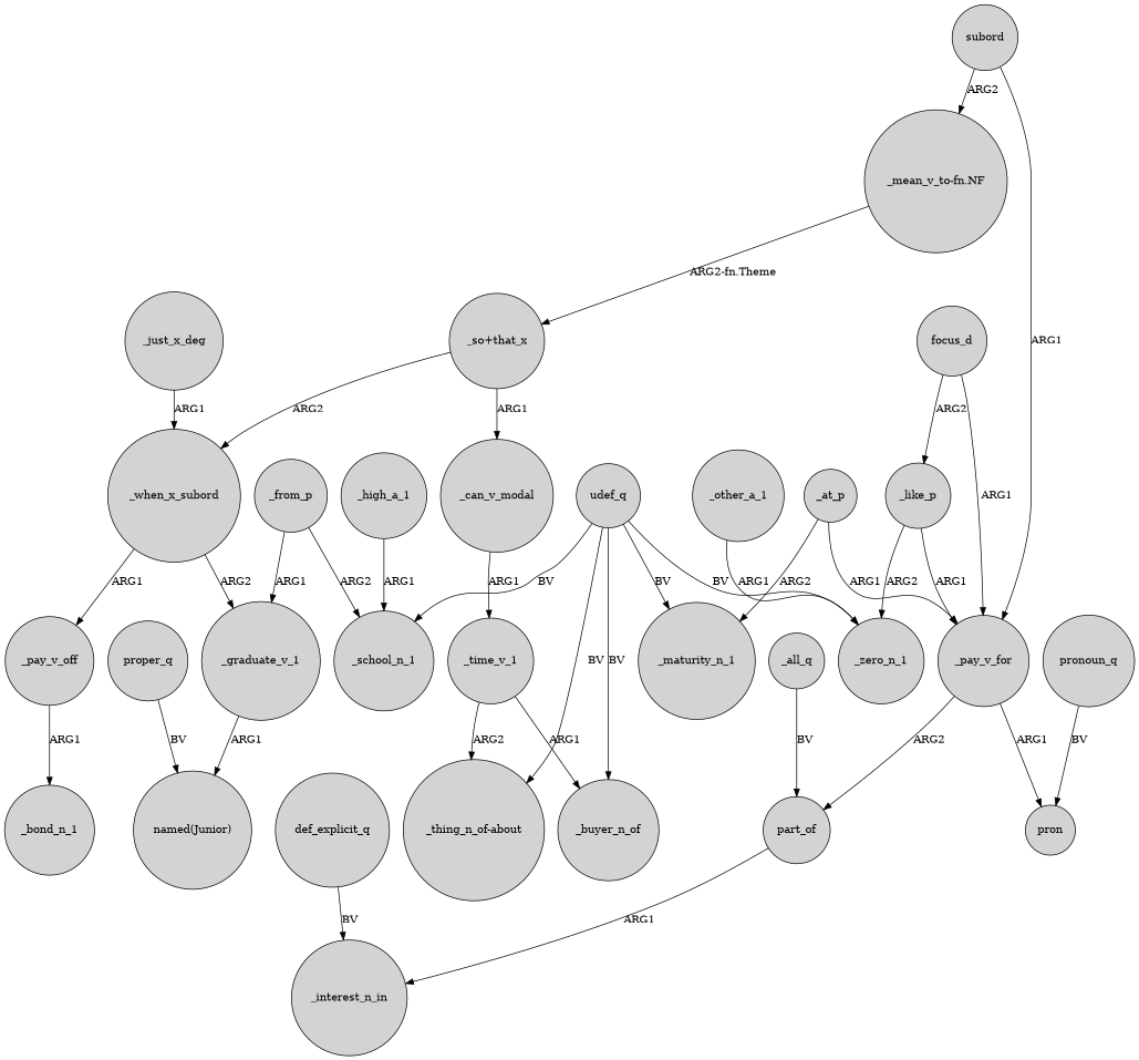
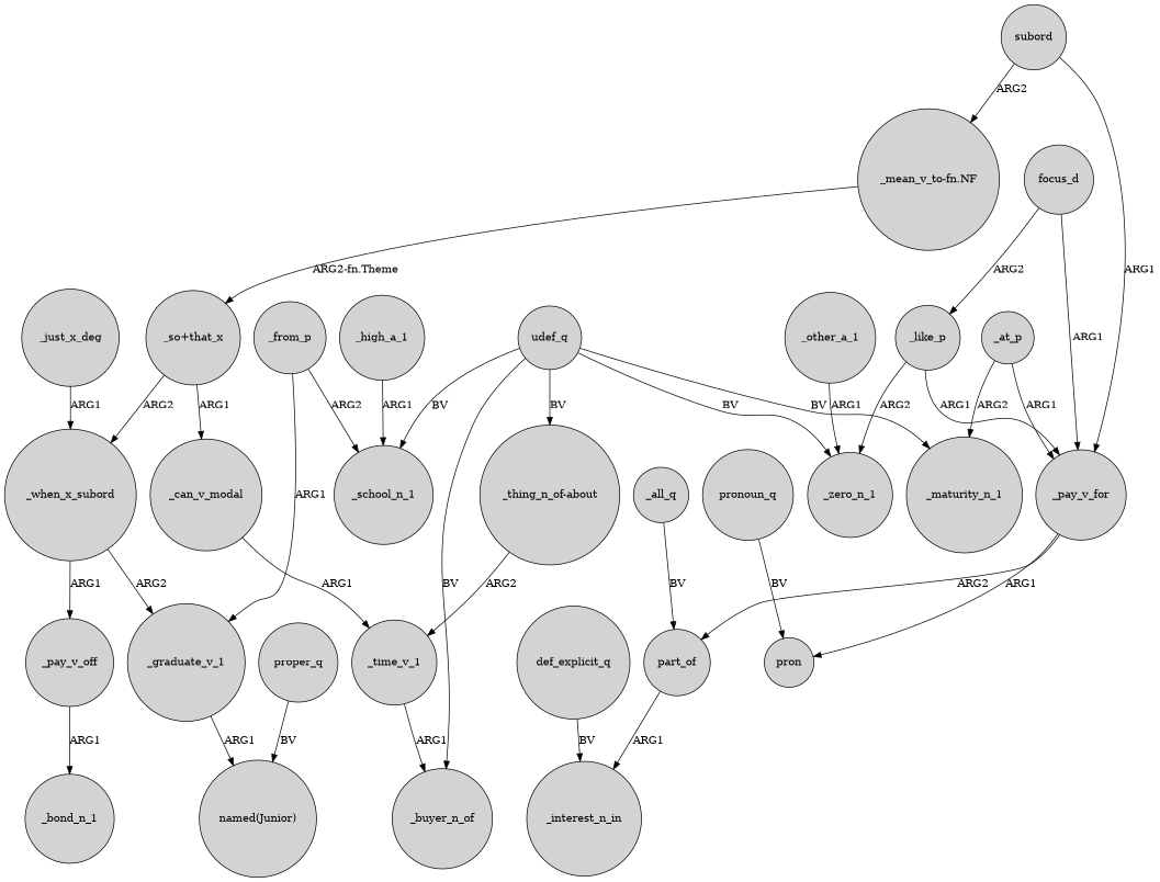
  digraph {
    node [shape=circle style=filled]
    _just_x_deg
    _when_x_subord
    _graduate_v_1
    _pay_v_off
    "named(Junior)"
    _bond_n_1
    udef_q
    _zero_n_1
    "_thing_n_of-about"
    _school_n_1
    _buyer_n_of
    _maturity_n_1
    _high_a_1
    _all_q
    part_of
    _interest_n_in
    focus_d
    _like_p
    _pay_v_for
    pron
    _other_a_1
    subord
    "_mean_v_to-fn.NF"
    "_so+that_x"
    def_explicit_q
    proper_q
    _from_p
    _at_p
    pronoun_q
    _can_v_modal
    _time_v_1
    _just_x_deg -> _when_x_subord [label=ARG1]
    _when_x_subord -> _graduate_v_1 [label=ARG2]
    _when_x_subord -> _pay_v_off [label=ARG1]
    _graduate_v_1 -> "named(Junior)" [label=ARG1]
    _pay_v_off -> _bond_n_1 [label=ARG1]
    udef_q -> _zero_n_1 [label=BV]
    udef_q -> "_thing_n_of-about" [label=BV]
    udef_q -> _school_n_1 [label=BV]
    udef_q -> _buyer_n_of [label=BV]
    udef_q -> _maturity_n_1 [label=BV]
    _high_a_1 -> _school_n_1 [label=ARG1]
    _all_q -> part_of [label=BV]
    part_of -> _interest_n_in [label=ARG1]
    focus_d -> _like_p [label=ARG2]
    focus_d -> _pay_v_for [label=ARG1]
    _like_p -> _zero_n_1 [label=ARG2]
    _like_p -> _pay_v_for [label=ARG1]
    _pay_v_for -> part_of [label=ARG2]
    _pay_v_for -> pron [label=ARG1]
    _other_a_1 -> _zero_n_1 [label=ARG1]
    subord -> _pay_v_for [label=ARG1]
    subord -> "_mean_v_to-fn.NF" [label=ARG2]
    "_mean_v_to-fn.NF" -> "_so+that_x" [label="ARG2-fn.Theme"]
    "_so+that_x" -> _when_x_subord [label=ARG2]
    "_so+that_x" -> _can_v_modal [label=ARG1]
    def_explicit_q -> _interest_n_in [label=BV]
    proper_q -> "named(Junior)" [label=BV]
    _from_p -> _graduate_v_1 [label=ARG1]
    _from_p -> _school_n_1 [label=ARG2]
    _at_p -> _maturity_n_1 [label=ARG2]
    _at_p -> _pay_v_for [label=ARG1]
    pronoun_q -> pron [label=BV]
    _can_v_modal -> _time_v_1 [label=ARG1]
-   _time_v_1 -> "_thing_n_of-about" [label=ARG2]
+   "_thing_n_of-about" -> _time_v_1 [label=ARG2]
    _time_v_1 -> _buyer_n_of [label=ARG1]
  }
